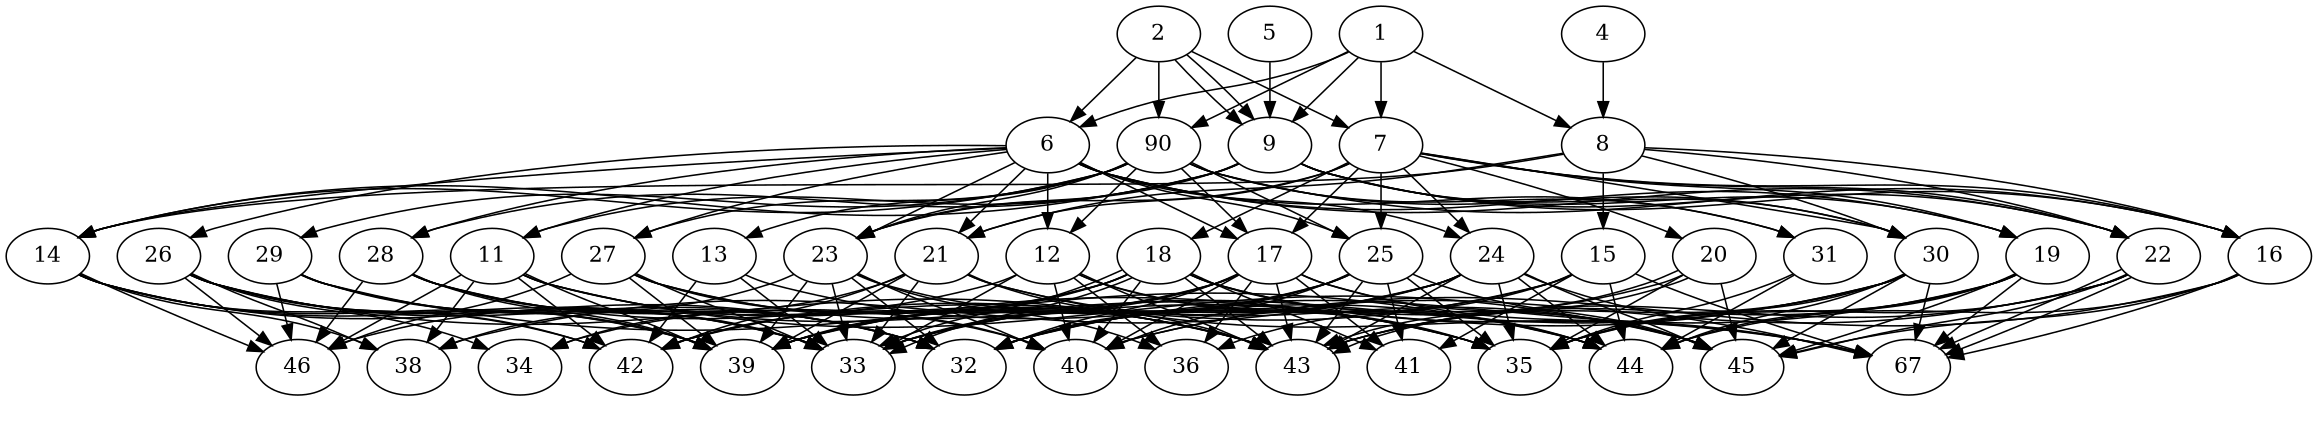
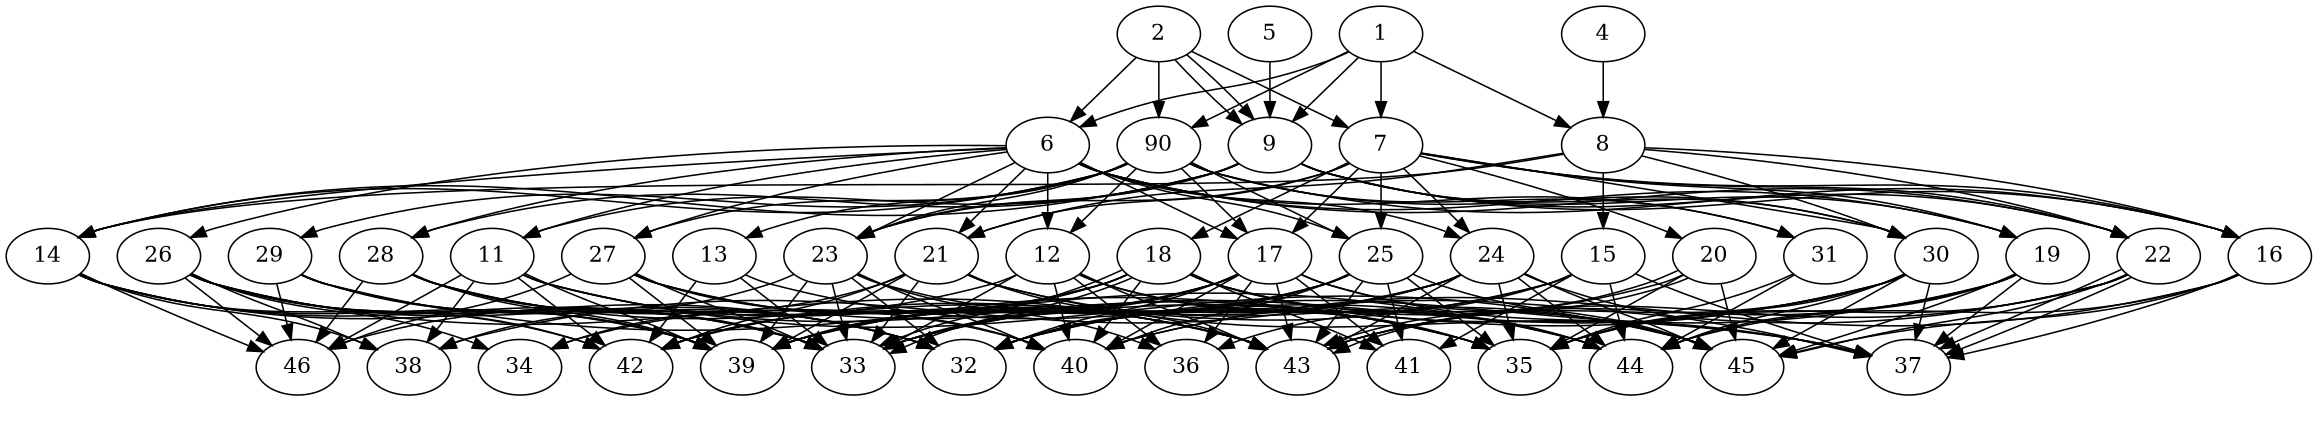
  digraph {
    node [alpha=0.12]
    1 [alpha=0.09 expect_size=4999713920906510204928]
    6 [alpha=0.10 expect_size=37119387891570304]
    7 [alpha=0.09 expect_size=1834865785604998692864]
    8 [alpha=0.20 expect_size=2206460734374116608]
    9 [alpha=0.14 expect_size=2376781906004934656000]
    n6 [alpha=0.07 expect_size=339563541671741632 label=90]
    11 [alpha=0.02 expect_size=15712342933701820153856]
    12 [alpha=0.14 expect_size=6080301168834553839616]
    14 [expect_size=23599062575358452]
    17 [alpha=0.19 expect_size=10708753696985972736000]
    19 [expect_size=16127401655897079939072]
    21 [alpha=0.15 expect_size=3864997540514546843648]
    22 [alpha=0.10 expect_size=1468758679228589801472]
    23 [alpha=0.13 expect_size=707699157200014848]
    24 [alpha=0.06 expect_size=2988463090888625152]
    25 [alpha=0.19 expect_size=1263985309654605568]
    26 [alpha=0.19 expect_size=162869026081925408]
    27 [alpha=0.02 expect_size=11627002380225597145088]
    28 [alpha=0.13 expect_size=12586366640351804]
    31 [expect_size=230685489135387410432]
    16 [alpha=0.17 expect_size=16606790236298398]
    18 [alpha=0.05 expect_size=1916130503204796416]
    20 [alpha=0.04 expect_size=26486865757065492]
    30 [expect_size=1868012483629688320]
    15 [alpha=0.11 expect_size=354751580714565632000]
    13 [alpha=0.08 expect_size=10886890146973126656]
    29 [alpha=0.14 expect_size=50642443821602696]
    35 [alpha=0.04 expect_size=192558245875810304000]
    38 [alpha=0.03 expect_size=45359653773497073664]
    39 [alpha=0.14 expect_size=9591380482746261504]
    42 [alpha=0.10 expect_size=1408447080023617024]
    43 [alpha=0.19 expect_size=9358951084851795591168]
    45 [alpha=0.18 expect_size=9524439966355034112]
    46 [alpha=0.03 expect_size=1444133363697537024]
    33 [alpha=0.18 expect_size=12882233421118344003584]
    36 [expect_size=26445210036067460]
    40 [alpha=0.13 expect_size=6594541309443598336]
    44 [expect_size=6220618486640713728]
    32 [alpha=0.11 expect_size=10147318401094215680]
-   37 [alpha=0.03 expect_size=11515984657883594752000 label=67]
+   37 [alpha=0.03 expect_size=11515984657883594752000]
    41 [expect_size=170255089307658688]
    34 [alpha=0.11 expect_size=118862160893974960]
    2 [alpha=0.14 expect_size=931677825255043712]
    4 [alpha=0.05 expect_size=12483505219005592]
    5 [expect_size=97191528116745404416]
    1 -> 6
    1 -> 7
    1 -> 8
    1 -> 9
    1 -> n6
    6 -> 11
    6 -> 12
    6 -> 14
    6 -> 17
    6 -> 19
    6 -> 21
    6 -> 22
    6 -> 23
    6 -> 24
    6 -> 25
    6 -> 26
    6 -> 27
    6 -> 28
    6 -> 31
    7 -> 17
    7 -> 19
    7 -> 21
    7 -> 22
    7 -> 23
    7 -> 24
    7 -> 25
    7 -> 16
    7 -> 18
    7 -> 20
    7 -> 30
    8 -> 14
    8 -> 21
    8 -> 22
    8 -> 16
    8 -> 30
    8 -> 15
    9 -> 11
    9 -> 14
    9 -> 19
    9 -> 22
    9 -> 23
    9 -> 28
    9 -> 16
    9 -> 30
    n6 -> 12
    n6 -> 14
    n6 -> 17
    n6 -> 23
    n6 -> 25
    n6 -> 27
    n6 -> 31
    n6 -> 16
    n6 -> 30
    n6 -> 13
    n6 -> 29
    11 -> 35
    11 -> 38
    11 -> 39
    11 -> 42
    11 -> 43
    11 -> 45
    11 -> 46
    12 -> 35
    12 -> 43
    12 -> 46
    12 -> 33
    12 -> 36
    12 -> 40
    12 -> 44
    14 -> 38
    14 -> 39
    14 -> 42
    14 -> 46
    14 -> 33
    14 -> 32
    17 -> 39
    17 -> 42
    17 -> 43
    17 -> 45
    17 -> 33
    17 -> 36
    17 -> 40
    17 -> 32
    17 -> 37
    17 -> 41
    19 -> 35
    19 -> 43
    19 -> 45
    19 -> 44
    19 -> 32
    19 -> 37
    21 -> 39
    21 -> 42
    21 -> 43
    21 -> 45
    21 -> 33
    21 -> 37
    21 -> 34
    22 -> 35
    22 -> 43
    22 -> 45
    22 -> 40
    22 -> 37
    22 -> 37
    23 -> 35
    23 -> 38
    23 -> 39
    23 -> 33
    23 -> 36
    23 -> 40
    23 -> 32
    24 -> 35
    24 -> 38
    24 -> 39
    24 -> 43
    24 -> 45
    24 -> 33
    24 -> 44
    24 -> 32
    24 -> 37
    25 -> 35
    25 -> 39
    25 -> 43
    25 -> 45
    25 -> 33
    25 -> 40
    25 -> 32
    25 -> 41
    26 -> 38
    26 -> 39
    26 -> 42
    26 -> 43
    26 -> 46
    26 -> 33
    26 -> 32
    26 -> 34
    27 -> 35
    27 -> 39
    27 -> 43
    27 -> 46
    27 -> 33
    27 -> 40
    28 -> 39
    28 -> 43
    28 -> 46
    28 -> 33
    28 -> 40
    28 -> 32
    31 -> 35
    31 -> 44
    16 -> 45
    16 -> 40
    16 -> 44
    16 -> 37
    18 -> 39
    18 -> 42
-   18 -> 43
    18 -> 45
    18 -> 33
    18 -> 33
    18 -> 40
    18 -> 44
    18 -> 37
    18 -> 41
    18 -> 34
    20 -> 35
    20 -> 43
    20 -> 43
    20 -> 45
    20 -> 32
    30 -> 35
    30 -> 39
    30 -> 43
    30 -> 45
    30 -> 33
    30 -> 44
    30 -> 37
    15 -> 42
    15 -> 36
    15 -> 44
    15 -> 32
    15 -> 37
    15 -> 41
    13 -> 42
    13 -> 33
    13 -> 44
    29 -> 39
    29 -> 46
    29 -> 33
    29 -> 44
    29 -> 32
    2 -> 6
    2 -> 7
    2 -> 9
    2 -> 9
    2 -> n6
    4 -> 8
    5 -> 9
  }
